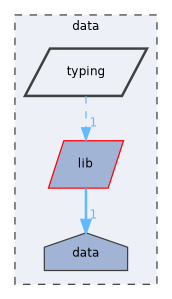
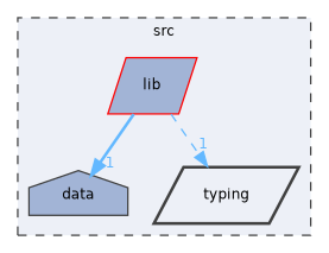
  digraph {
    compound=true
    node [color=grey25 fillcolor="#a2b4d6" fontname=Helvetica fontsize=10 shape=parallelogram style=filled]
    edge [color=steelblue1 fontcolor=steelblue1 fontname=Helvetica fontsize=10 headlabel=1 labeldistance=1.5 labelfontname=Helvetica labelfontsize=10]
    n1 [height=0.2 label=data shape=house width=0.4]
    n2 [color=red height=0.2 label=lib width=0.4]
    n3 [fillcolor="#edf0f7" height=0.2 label=typing style="filled,bold" width=0.4]
    subgraph cluster_1 {
      bgcolor="#edf0f7"
      fontname=Helvetica
      fontsize=10
-     label=data
+     label=src
      pencolor=grey25
      style="filled,dashed"
      n1
      n2
      n3
    }
    n2 -> n1 [style=bold]
-   n3 -> n2 [style=dashed]
+   n2 -> n3 [style=dashed]
  }
